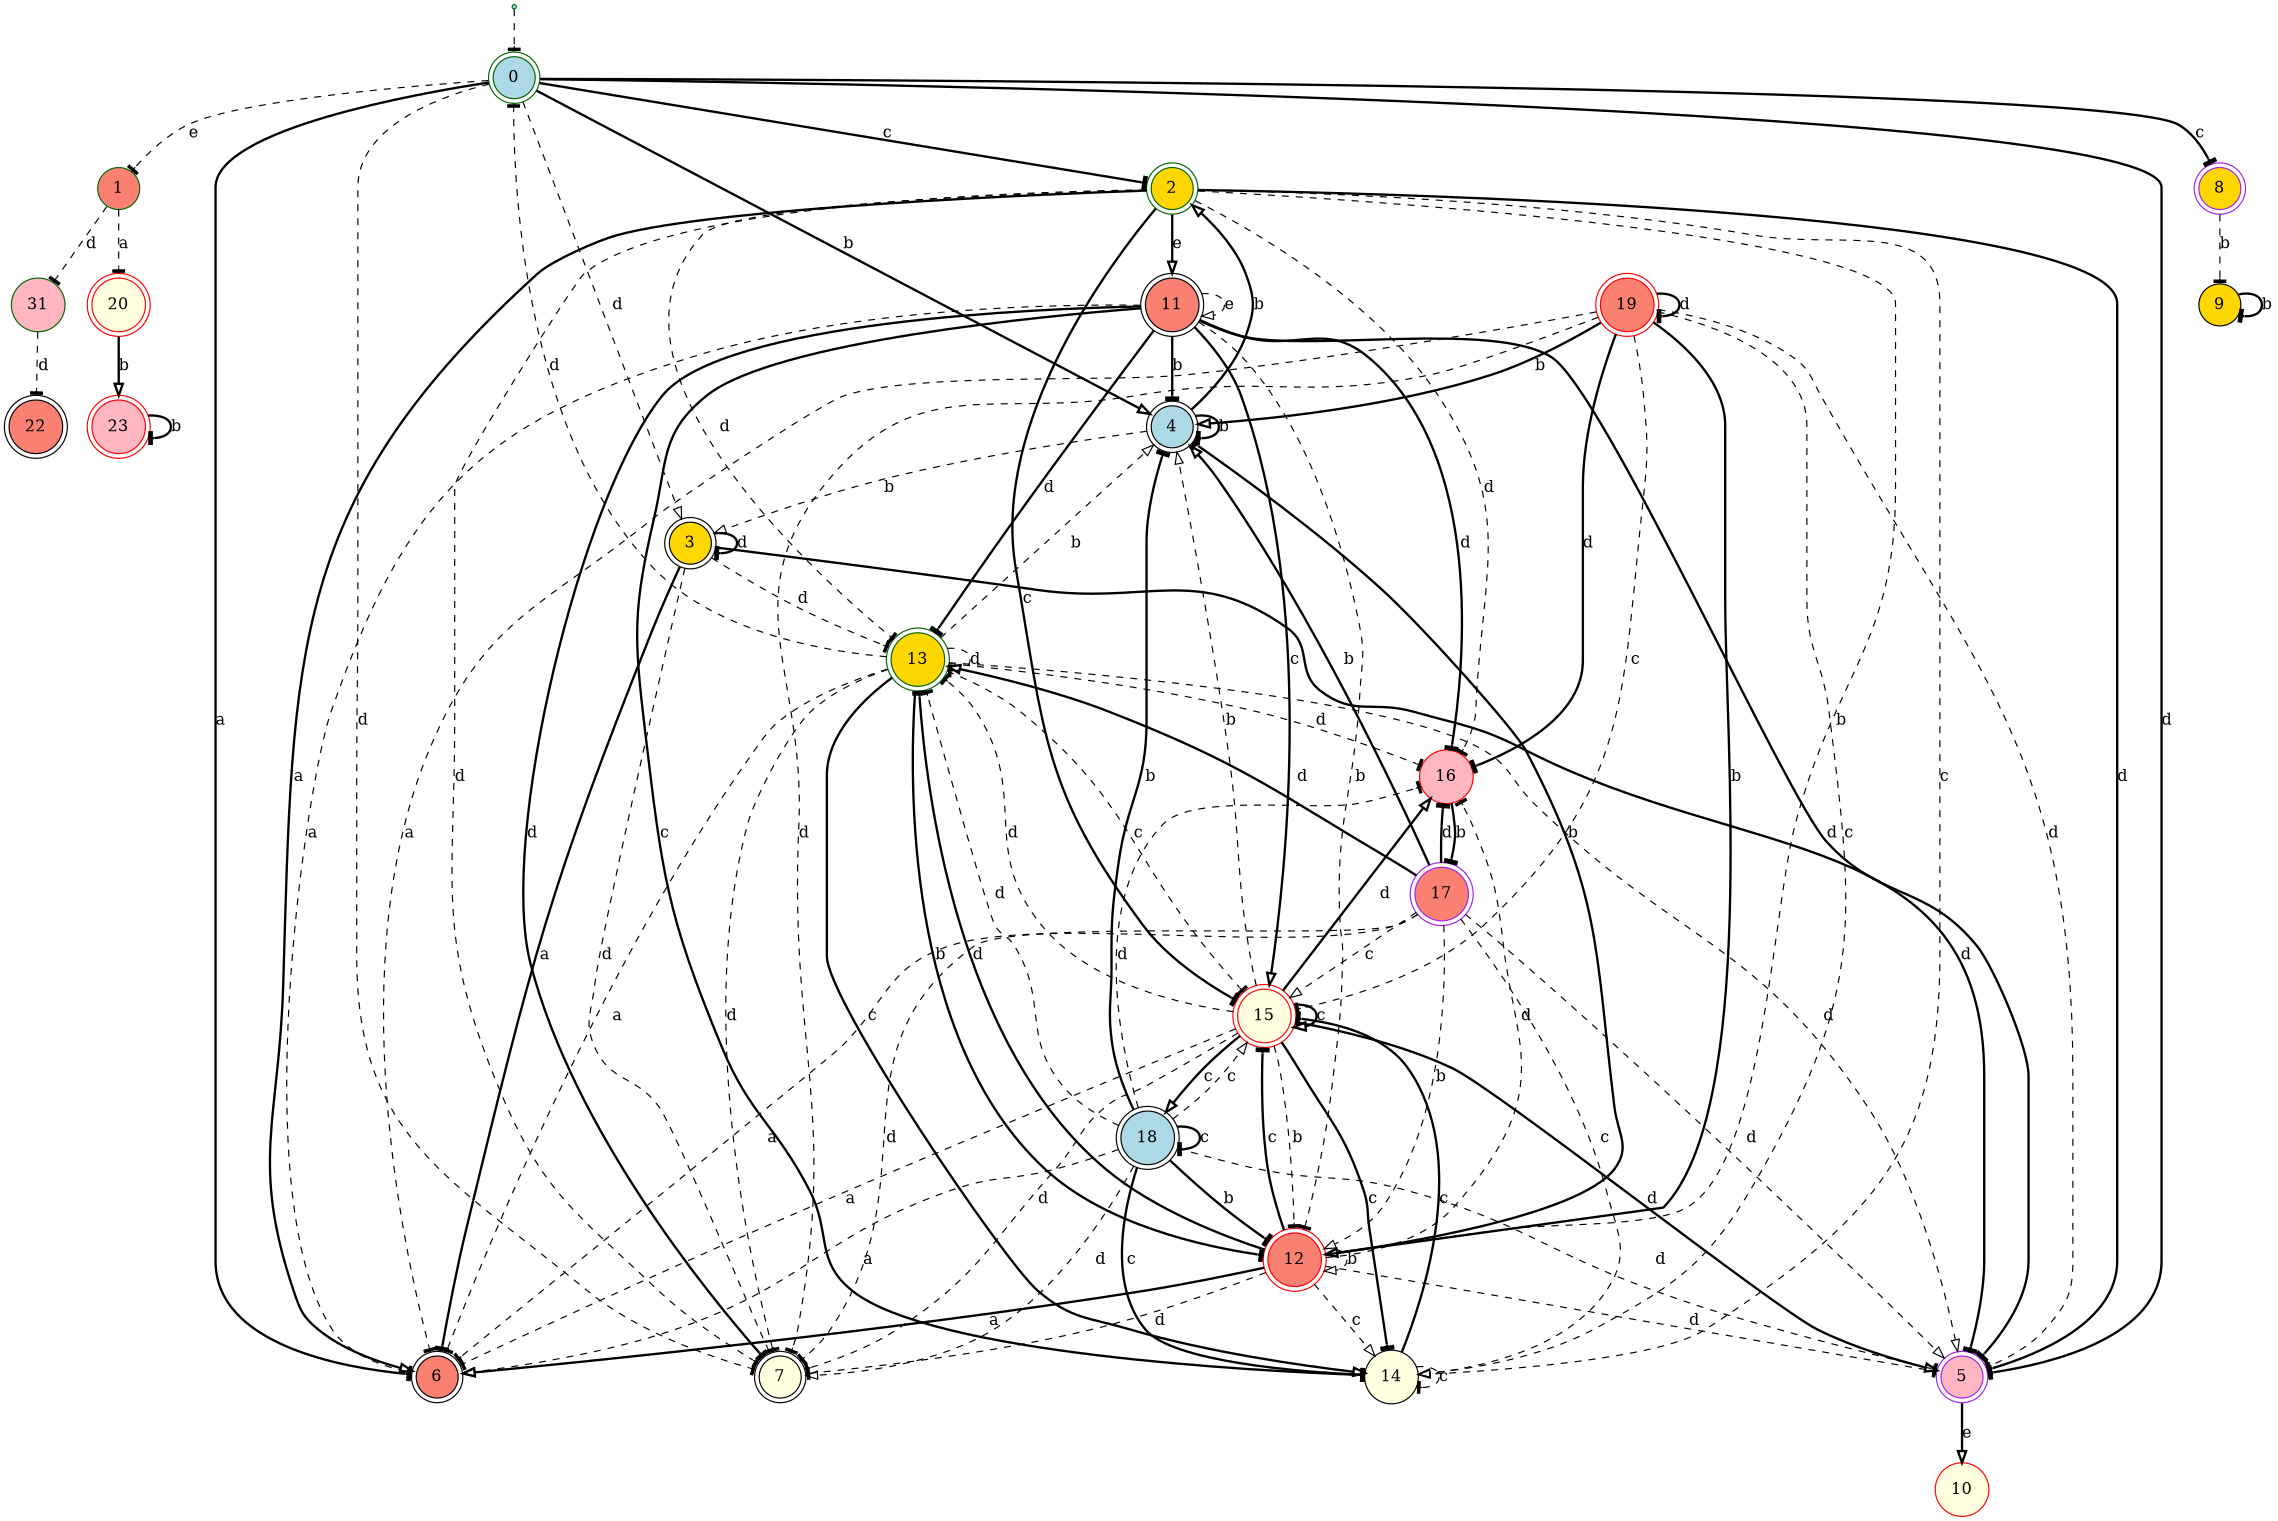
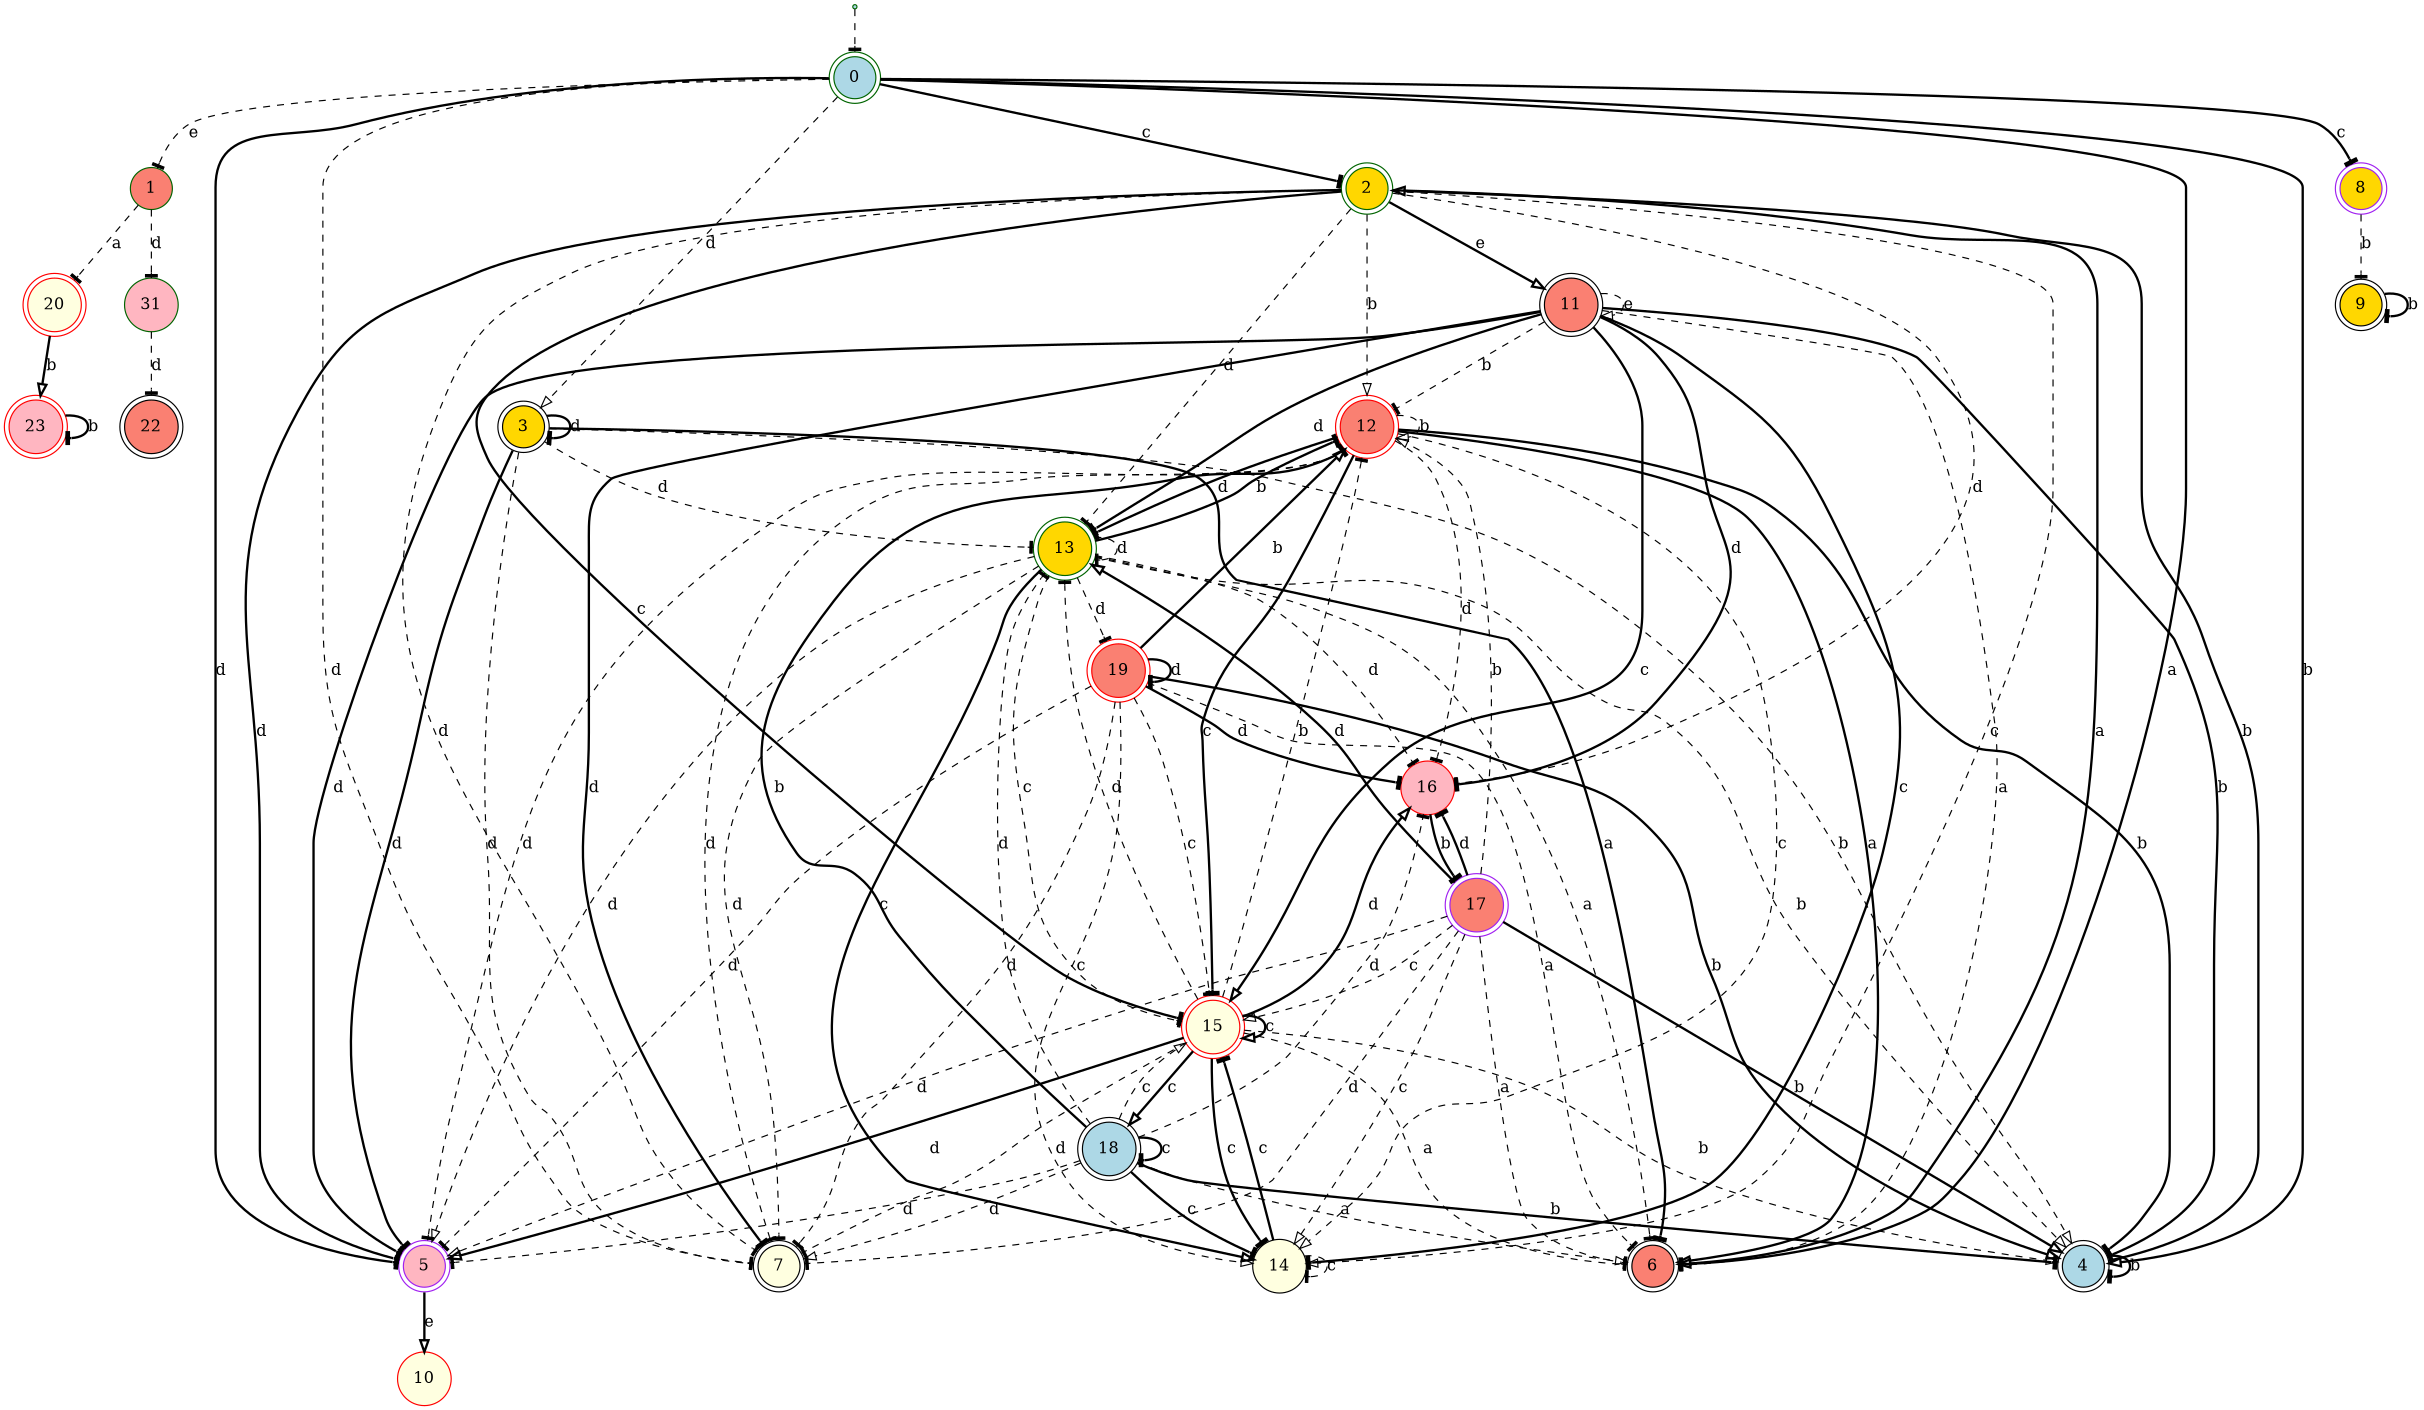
  digraph {
    rankdir=TB
    node [color=black fillcolor=salmon shape=doublecircle style=filled]
    edge [arrowhead=tee style=dashed]
    dummy0 [color=darkgreen fillcolor=lightblue shape=point]
    0 [color=darkgreen fillcolor=lightblue]
    1 [color=darkgreen shape=circle]
    2 [color=darkgreen fillcolor=gold]
    3 [fillcolor=gold]
    4 [fillcolor=lightblue]
    5 [color=purple fillcolor=lightpink]
    6
    7 [fillcolor=lightyellow]
    8 [color=purple fillcolor=gold]
    20 [color=red fillcolor=lightyellow]
    n12 [color=darkgreen fillcolor=lightpink label=31 shape=circle]
    11
    12 [color=red]
    13 [color=darkgreen fillcolor=gold]
    14 [fillcolor=lightyellow shape=circle]
    15 [color=red fillcolor=lightyellow]
    16 [color=red fillcolor=lightpink shape=circle]
    10 [color=red fillcolor=lightyellow shape=circle]
-   9 [fillcolor=gold shape=circle]
+   9 [fillcolor=gold]
    23 [color=red fillcolor=lightpink]
    22
    19 [color=red]
    18 [fillcolor=lightblue]
    17 [color=purple]
    dummy0 -> 0
    0 -> 1 [label=e]
    0 -> 2 [label=c style=bold]
    0 -> 3 [arrowhead=onormal label=d]
    0 -> 4 [arrowhead=onormal label=b style=bold]
    0 -> 5 [label=d style=bold]
    0 -> 6 [label=a style=bold]
    0 -> 7 [label=d]
    0 -> 8 [label=c style=bold]
    1 -> 20 [label=a]
    1 -> n12 [label=d]
    2 -> 5 [label=d style=bold]
    2 -> 6 [arrowhead=onormal label=a style=bold]
    2 -> 7 [label=d]
    2 -> 11 [arrowhead=onormal label=e style=bold]
    2 -> 12 [arrowhead=onormal label=b]
    2 -> 13 [label=d]
    2 -> 14 [arrowhead=onormal label=c]
    2 -> 15 [label=c style=bold]
    2 -> 16 [label=d]
    3 -> 3 [label=d style=bold]
-   4 -> 3 [arrowhead=onormal label=b]
+   3 -> 4 [arrowhead=onormal label=b]
    3 -> 5 [label=d style=bold]
    3 -> 6 [label=a style=bold]
    3 -> 7 [label=d]
    3 -> 13 [label=d]
    4 -> 2 [arrowhead=onormal label=b style=bold]
    4 -> 4 [label=b style=bold]
    5 -> 10 [arrowhead=onormal label=e style=bold]
    8 -> 9 [label=b]
    20 -> 23 [arrowhead=onormal label=b style=bold]
    n12 -> 22 [label=d]
    11 -> 4 [label=b style=bold]
    11 -> 5 [label=d style=bold]
    11 -> 6 [label=a]
    11 -> 7 [label=d style=bold]
    11 -> 11 [arrowhead=onormal label=e]
    11 -> 12 [label=b]
    11 -> 13 [label=d style=bold]
    11 -> 14 [label=c style=bold]
    11 -> 15 [arrowhead=onormal label=c style=bold]
    11 -> 16 [label=d style=bold]
    12 -> 4 [label=b style=bold]
    12 -> 5 [label=d]
    12 -> 6 [arrowhead=onormal label=a style=bold]
    12 -> 7 [label=d]
    12 -> 12 [arrowhead=onormal label=b]
    12 -> 13 [label=d style=bold]
    12 -> 14 [arrowhead=onormal label=c]
    12 -> 15 [label=c style=bold]
    12 -> 16 [label=d]
    13 -> 4 [arrowhead=onormal label=b]
    13 -> 5 [arrowhead=onormal label=d]
    13 -> 6 [label=a]
    13 -> 7 [label=d]
    13 -> 12 [label=b style=bold]
    13 -> 13 [label=d]
    13 -> 14 [arrowhead=onormal label=c style=bold]
    13 -> 15 [label=c]
    13 -> 16 [label=d]
-   13 -> 0 [label=d]
+   13 -> 19 [label=d]
    14 -> 14 [label=c]
    14 -> 15 [label=c style=bold]
    15 -> 4 [arrowhead=onormal label=b]
    15 -> 5 [arrowhead=onormal label=d style=bold]
    15 -> 6 [label=a]
    15 -> 7 [label=d]
    15 -> 12 [label=b]
    15 -> 13 [label=d]
    15 -> 14 [label=c style=bold]
    15 -> 15 [arrowhead=onormal label=c style=bold]
    15 -> 16 [arrowhead=onormal label=d style=bold]
    15 -> 18 [arrowhead=onormal label=c style=bold]
    16 -> 17 [label=b style=bold]
    9 -> 9 [label=b style=bold]
    23 -> 23 [label=b style=bold]
    19 -> 4 [arrowhead=onormal label=b style=bold]
    19 -> 5 [label=d]
    19 -> 6 [label=a]
    19 -> 7 [label=d]
    19 -> 12 [arrowhead=onormal label=b style=bold]
    19 -> 14 [arrowhead=onormal label=c]
    19 -> 15 [label=c]
    19 -> 16 [label=d style=bold]
    19 -> 19 [label=d style=bold]
    18 -> 4 [label=b style=bold]
    18 -> 5 [label=d]
    18 -> 6 [arrowhead=onormal label=a]
    18 -> 7 [arrowhead=onormal label=d]
    18 -> 12 [label=b style=bold]
    18 -> 13 [label=d]
    18 -> 14 [label=c style=bold]
    18 -> 15 [arrowhead=onormal label=c]
    18 -> 16 [label=d]
    18 -> 18 [label=c style=bold]
    17 -> 4 [arrowhead=onormal label=b style=bold]
    17 -> 5 [arrowhead=onormal label=d]
    17 -> 6 [label=a]
    17 -> 7 [label=d]
    17 -> 12 [arrowhead=onormal label=b]
    17 -> 13 [arrowhead=onormal label=d style=bold]
    17 -> 14 [arrowhead=onormal label=c]
    17 -> 15 [arrowhead=onormal label=c]
    17 -> 16 [label=d style=bold]
  }
